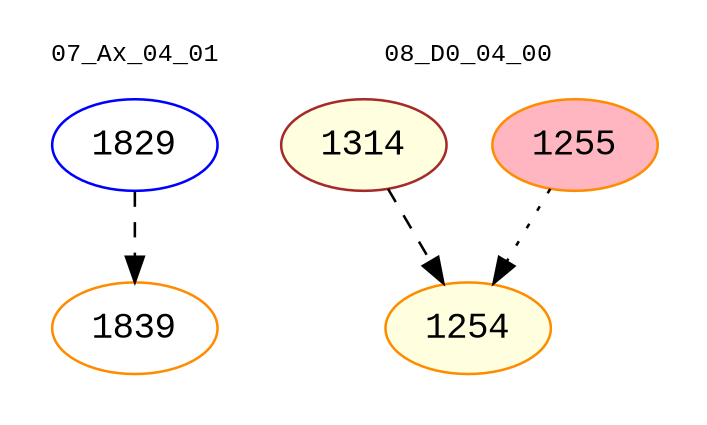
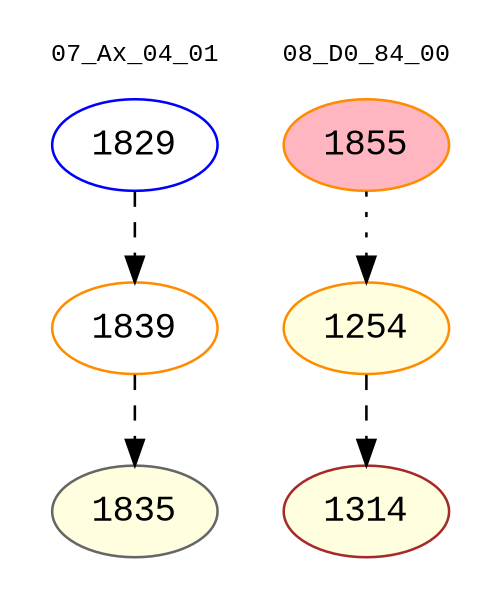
  digraph {
    fontname="Liberation Mono"
    node [color=darkorange fillcolor=lightyellow fontname="Liberation Mono" style=filled]
    edge [color=black fontname="Liberation Mono" style=dashed]
    n1 [color=blue fillcolor=white label=1829]
    n2 [fillcolor=white label=1839]
-   n4 [fillcolor=lightpink label=1255]
+   n3 [color=gray40 label=1835]
+   n4 [fillcolor=lightpink label=1855]
    n5 [label=1254]
    n6 [color=brown label=1314]
    subgraph cluster_1 {
      color=white
      fontsize=10
      label="07_Ax_04_01"
      n1
      n2
+     n3
    }
    subgraph cluster_2 {
      color=white
      fontsize=10
-     label="08_D0_04_00"
+     label="08_D0_84_00"
      n4
      n5
      n6
    }
    n1 -> n2
+   n2 -> n3
    n4 -> n5 [style=dotted]
-   n6 -> n5
+   n5 -> n6
  }
